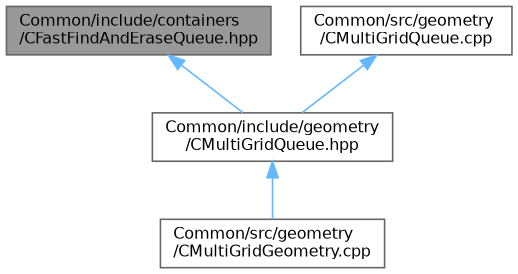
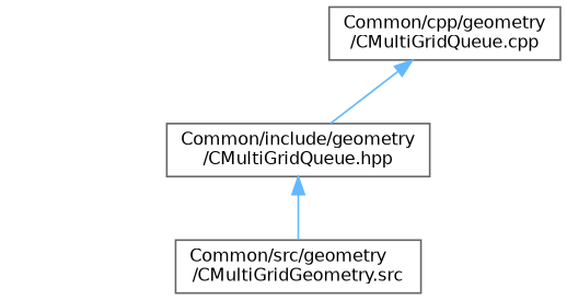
  digraph {
    node [color=grey40 fillcolor=white fontname=Helvetica fontsize=10 shape=box style=filled]
    edge [color=steelblue1 dir=back fontname=Helvetica fontsize=10 labelfontname=Helvetica labelfontsize=10 style=solid]
-   n1 [color=gray40 fillcolor=grey60 fontcolor=black height=0.2 label="Common/include/containers\l/CFastFindAndEraseQueue.hpp" width=0.4]
    n2 [height=0.2 label="Common/include/geometry\l/CMultiGridQueue.hpp" width=0.4]
-   n3 [height=0.2 label="Common/src/geometry\l/CMultiGridGeometry.cpp" width=0.4]
-   n4 [height=0.2 label="Common/src/geometry\l/CMultiGridQueue.cpp" width=0.4]
-   n1 -> n2
+   n3 [height=0.2 label="Common/src/geometry\l/CMultiGridGeometry.src" width=0.4]
+   n4 [height=0.2 label="Common/cpp/geometry\l/CMultiGridQueue.cpp" width=0.4]
    n2 -> n3
    n4 -> n2
  }
